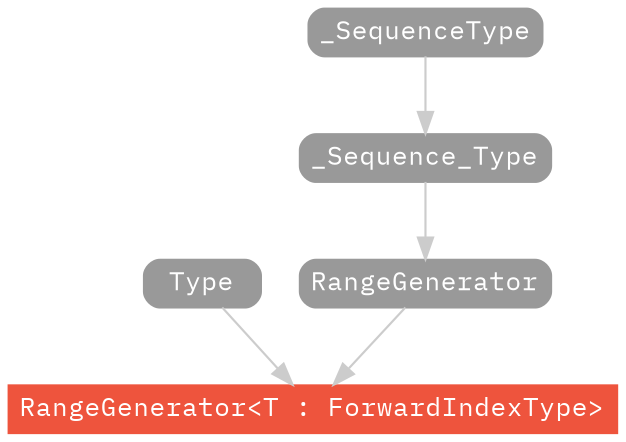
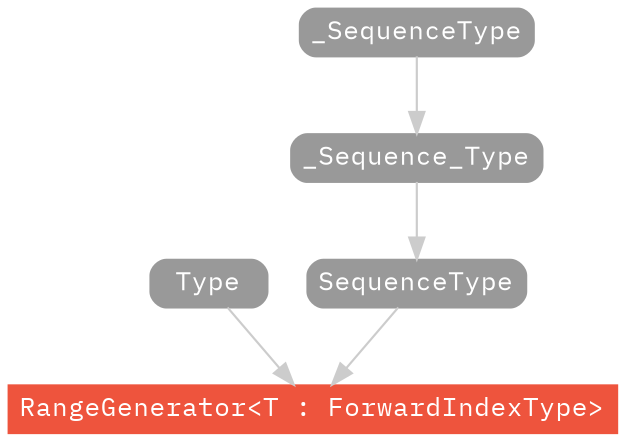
  strict digraph {
    fontname="IBM Plex Mono"
    node [color="#999999" fillcolor="#999999" fontcolor=white fontname="IBM Plex Mono" fontsize=12 margin="0.07,0.05" shape=box style="filled,rounded"]
    edge [color="#cccccc" fontname="IBM Plex Mono"]
    "RangeGenerator<T : ForwardIndexType>" [color="#ee543d" fillcolor="#ee543d" height=0.3 style=filled]
    n2 [height=0.3 label=Type]
-   SequenceType [height=0.3 label=RangeGenerator]
+   SequenceType [height=0.3]
    _SequenceType [height=0.3]
    _Sequence_Type [height=0.3]
    subgraph sub_1 {
      rank=max
      "RangeGenerator<T : ForwardIndexType>"
    }
    n2 -> "RangeGenerator<T : ForwardIndexType>"
    SequenceType -> "RangeGenerator<T : ForwardIndexType>"
    _SequenceType -> _Sequence_Type
    _Sequence_Type -> SequenceType
  }
